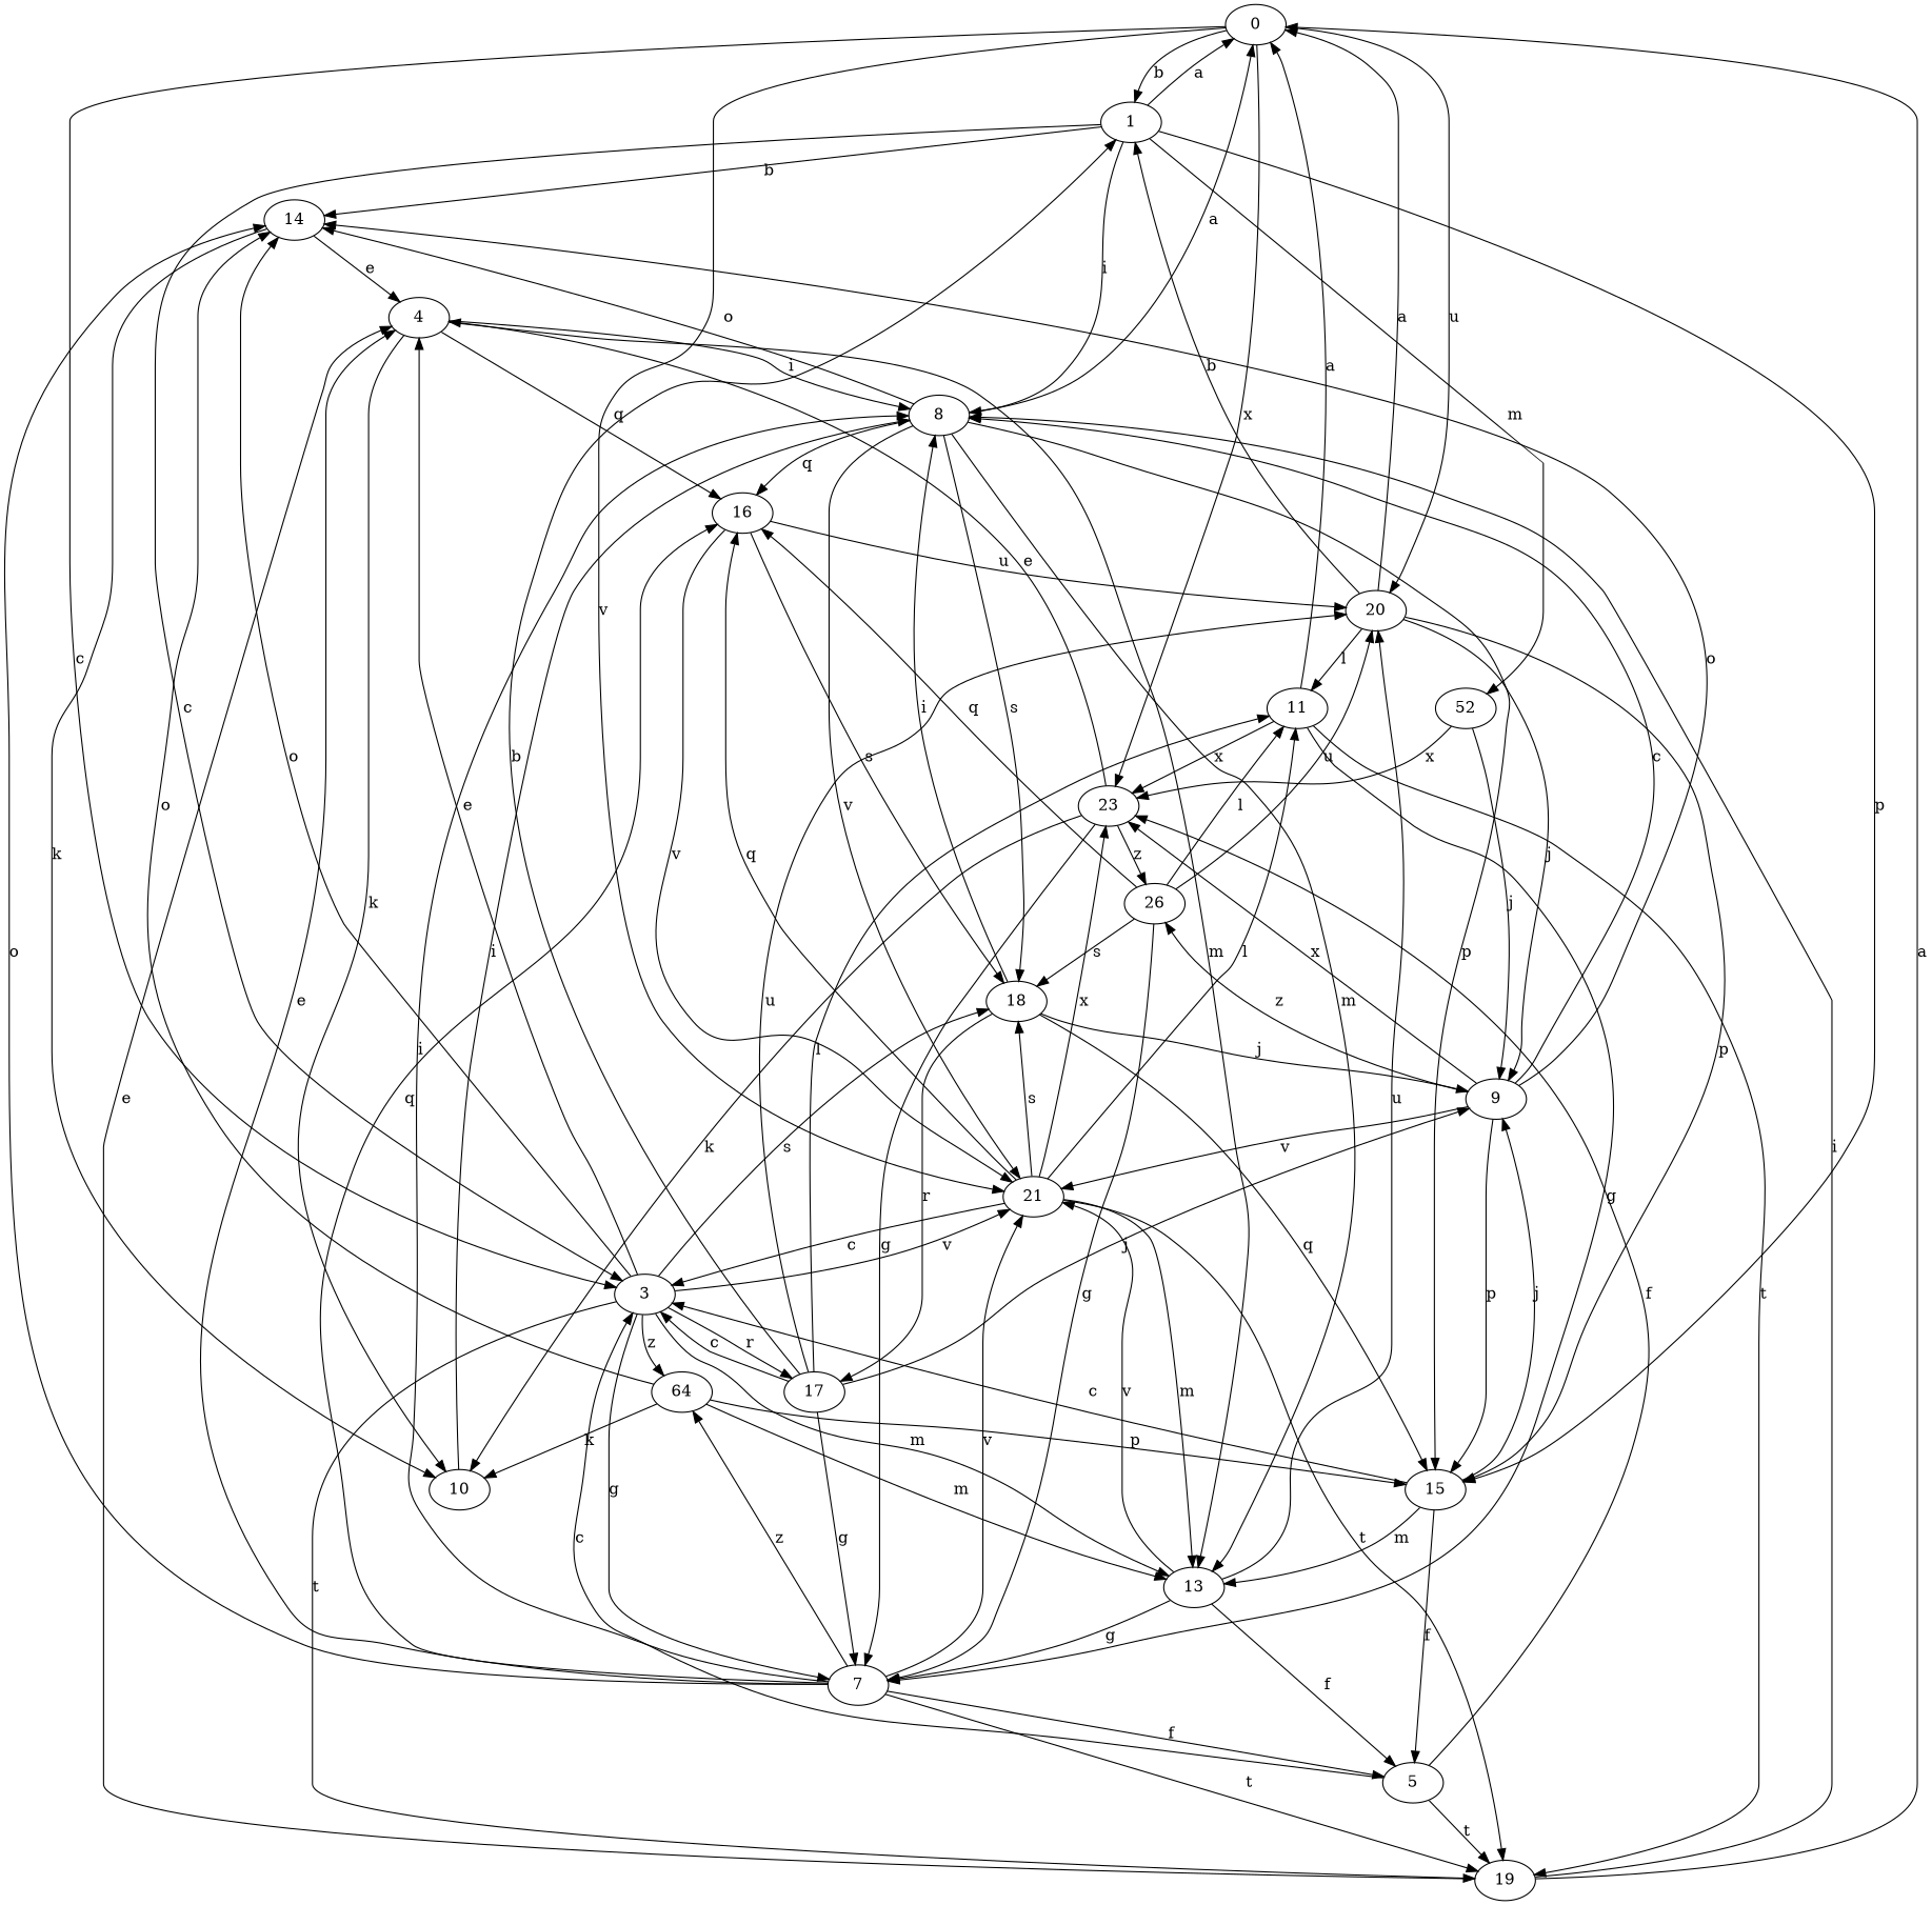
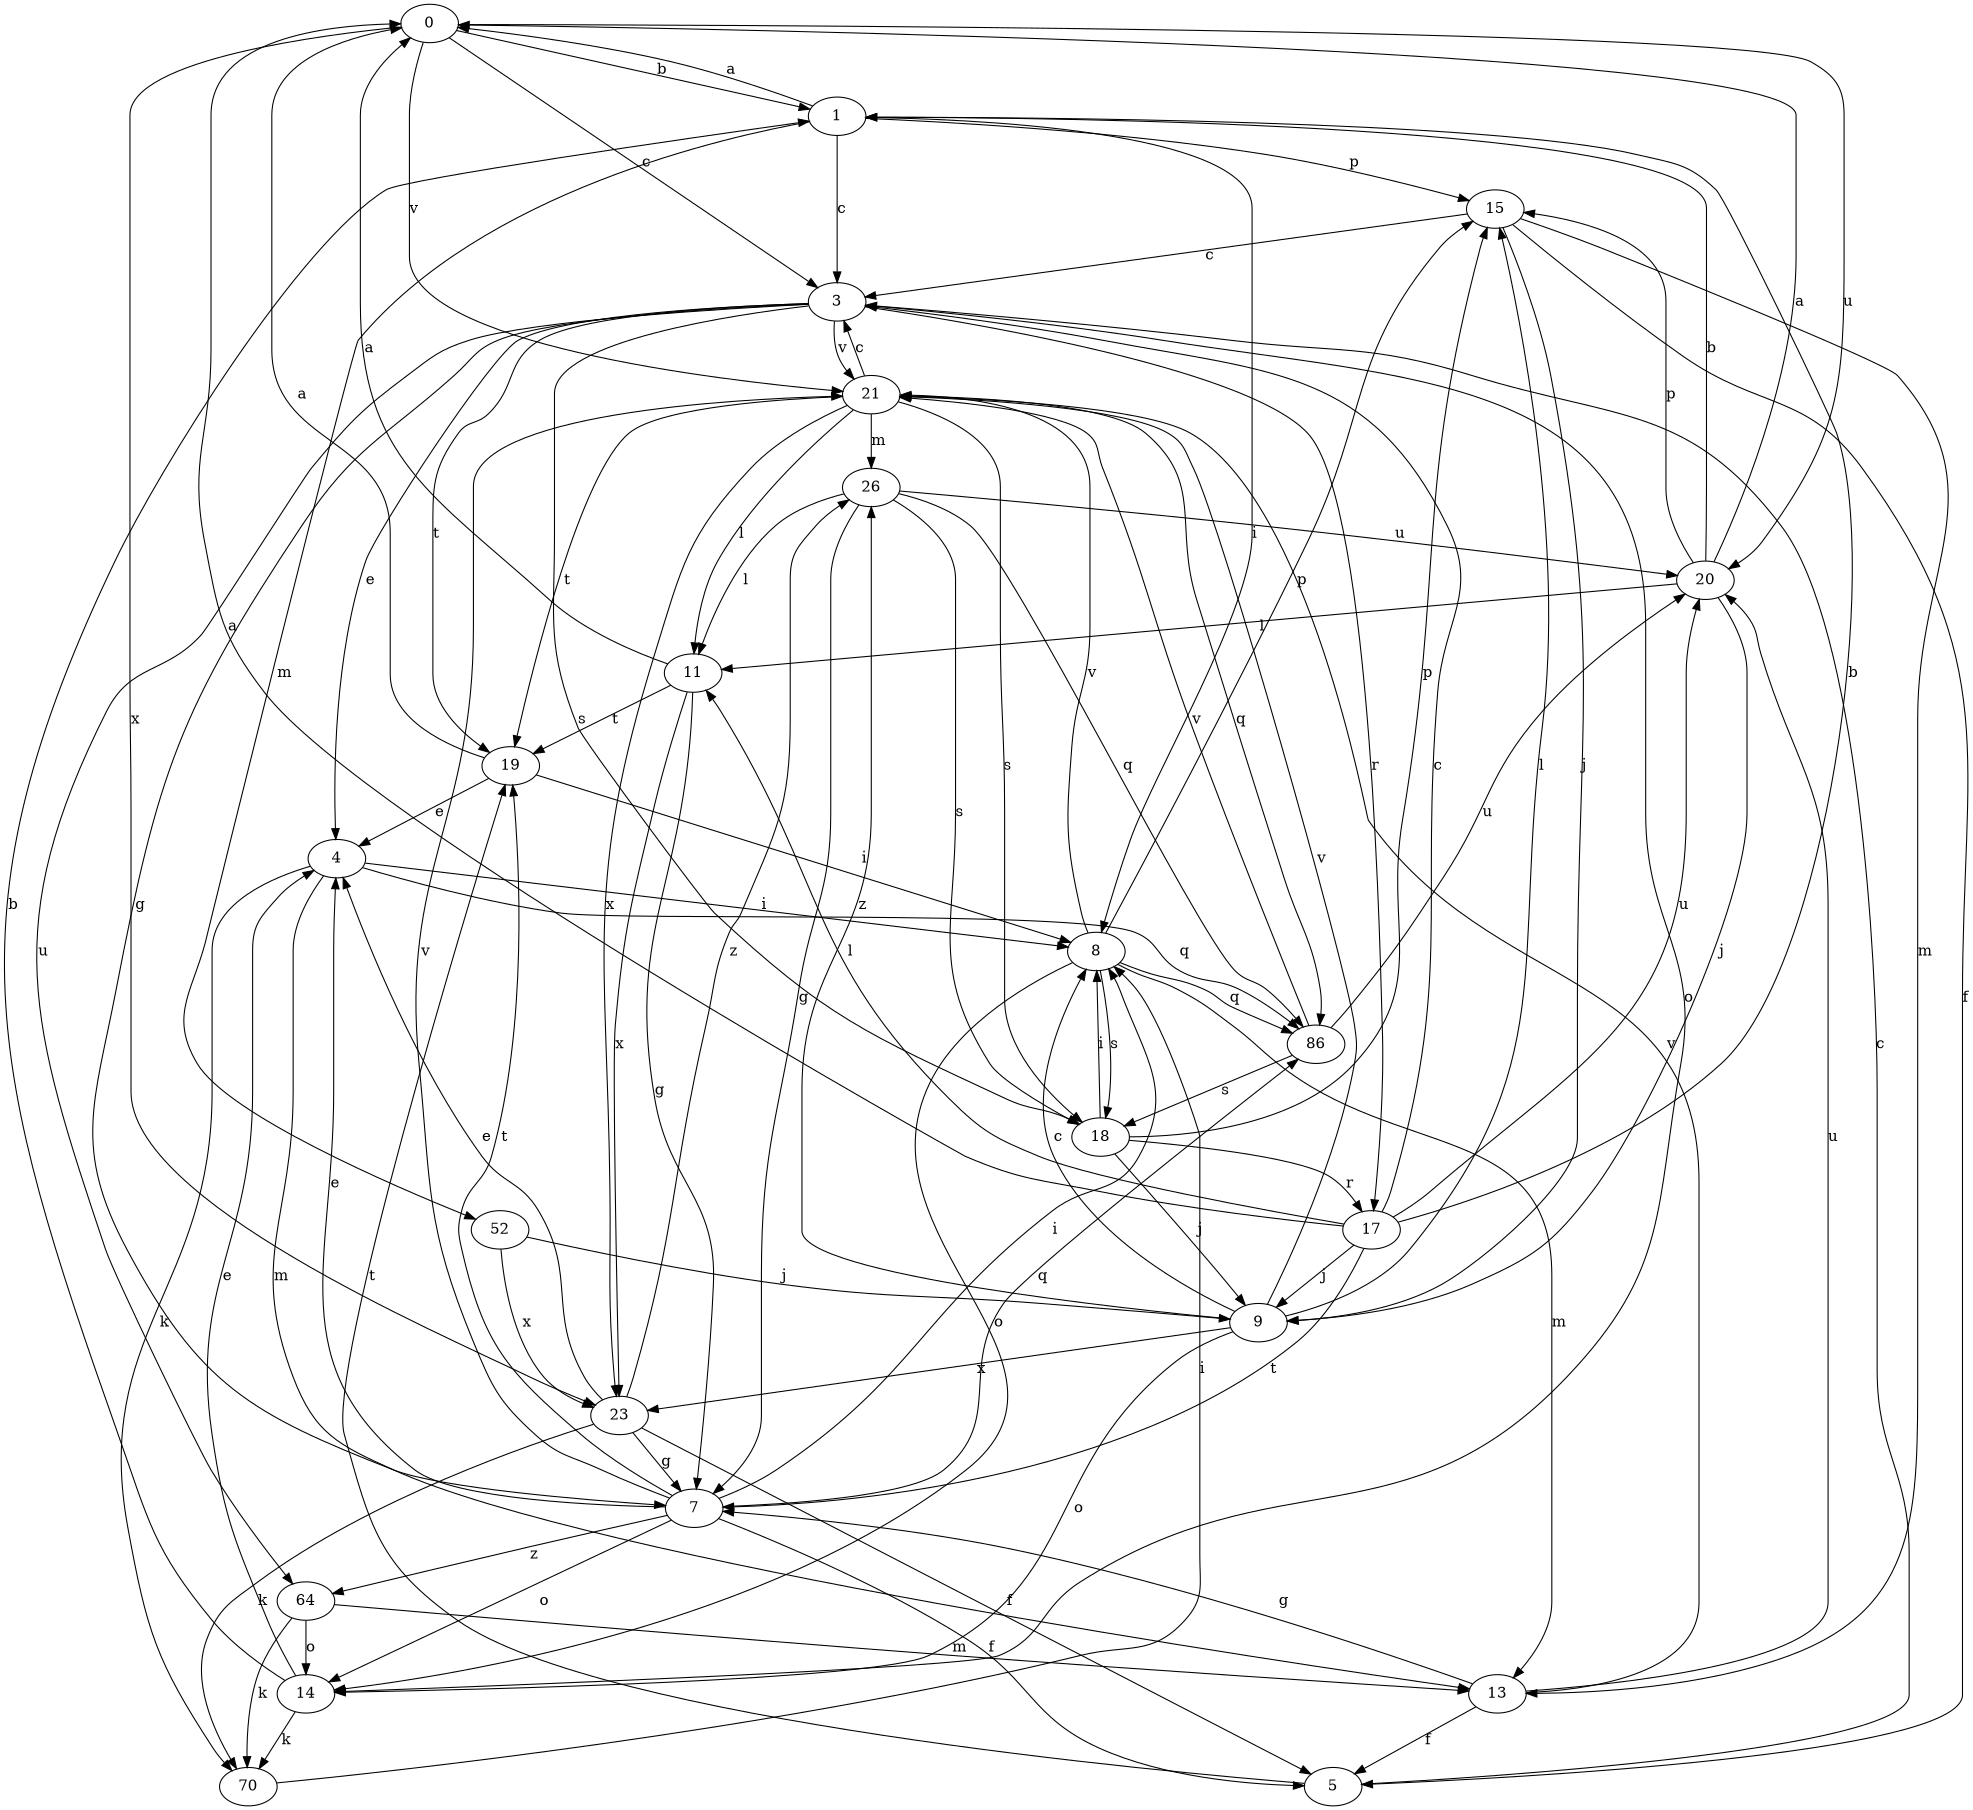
  strict digraph {
    0
    1
    3
    20
    21
    23
    8
    n8 [label=52]
    15
    4
    7
    13
    14
    17
    18
    19
    n17 [label=64]
    9
    11
-   16
-   10
+   16 [label=86]
+   10 [label=70]
    5
    26
    0 -> 1 [label=b]
    0 -> 3 [label=c]
    0 -> 20 [label=u]
    0 -> 21 [label=v]
    0 -> 23 [label=x]
    1 -> 0 [label=a]
    1 -> 3 [label=c]
    1 -> 8 [label=i]
    1 -> n8 [label=m]
    1 -> 15 [label=p]
    3 -> 21 [label=v]
    3 -> 4 [label=e]
    3 -> 7 [label=g]
-   3 -> 13 [label=m]
    3 -> 14 [label=o]
    3 -> 17 [label=r]
    3 -> 18 [label=s]
    3 -> 19 [label=t]
-   3 -> n17 [label=z]
+   3 -> n17 [label=u]
    20 -> 0 [label=a]
    20 -> 1 [label=b]
    20 -> 15 [label=p]
    20 -> 9 [label=j]
    20 -> 11 [label=l]
    21 -> 3 [label=c]
    21 -> 23 [label=x]
-   21 -> 13 [label=m]
+   21 -> 26 [label=m]
    21 -> 18 [label=s]
    21 -> 19 [label=t]
    21 -> 11 [label=l]
    21 -> 16 [label=q]
    23 -> 4 [label=e]
    23 -> 7 [label=g]
    23 -> 10 [label=k]
-   5 -> 23 [label=f]
+   23 -> 5 [label=f]
    23 -> 26 [label=z]
    8 -> 21 [label=v]
    8 -> 15 [label=p]
    8 -> 13 [label=m]
    8 -> 14 [label=o]
    8 -> 18 [label=s]
    8 -> 16 [label=q]
    n8 -> 23 [label=x]
    n8 -> 9 [label=j]
    15 -> 3 [label=c]
    15 -> 13 [label=m]
    15 -> 9 [label=j]
    15 -> 5 [label=f]
    4 -> 8 [label=i]
    4 -> 13 [label=m]
    4 -> 16 [label=q]
    4 -> 10 [label=k]
    7 -> 21 [label=v]
    7 -> 8 [label=i]
    7 -> 4 [label=e]
    7 -> 14 [label=o]
    7 -> 19 [label=t]
    7 -> n17 [label=z]
    7 -> 16 [label=q]
    7 -> 5 [label=f]
    13 -> 20 [label=u]
    13 -> 21 [label=v]
    13 -> 7 [label=g]
    13 -> 5 [label=f]
-   1 -> 14 [label=b]
+   14 -> 1 [label=b]
    14 -> 4 [label=e]
    14 -> 10 [label=k]
-   8 -> 0 [label=a]
+   17 -> 0 [label=a]
    17 -> 1 [label=b]
    17 -> 3 [label=c]
    17 -> 20 [label=u]
-   17 -> 7 [label=g]
+   17 -> 7 [label=t]
    17 -> 9 [label=j]
    17 -> 11 [label=l]
    18 -> 8 [label=i]
-   18 -> 15 [label=q]
+   18 -> 15 [label=p]
    18 -> 17 [label=r]
    18 -> 9 [label=j]
    19 -> 0 [label=a]
    19 -> 8 [label=i]
    19 -> 4 [label=e]
-   n17 -> 15 [label=p]
    n17 -> 13 [label=m]
    n17 -> 14 [label=o]
    n17 -> 10 [label=k]
    9 -> 21 [label=v]
    9 -> 23 [label=x]
    9 -> 8 [label=c]
-   9 -> 15 [label=p]
+   9 -> 15 [label=l]
    9 -> 14 [label=o]
    9 -> 26 [label=z]
    11 -> 0 [label=a]
    11 -> 23 [label=x]
    11 -> 7 [label=g]
    11 -> 19 [label=t]
    16 -> 20 [label=u]
    16 -> 21 [label=v]
    16 -> 18 [label=s]
    10 -> 8 [label=i]
    5 -> 3 [label=c]
    5 -> 19 [label=t]
    26 -> 20 [label=u]
    26 -> 7 [label=g]
    26 -> 18 [label=s]
    26 -> 11 [label=l]
    26 -> 16 [label=q]
  }
